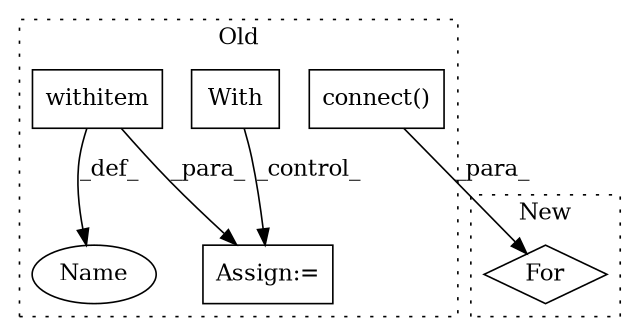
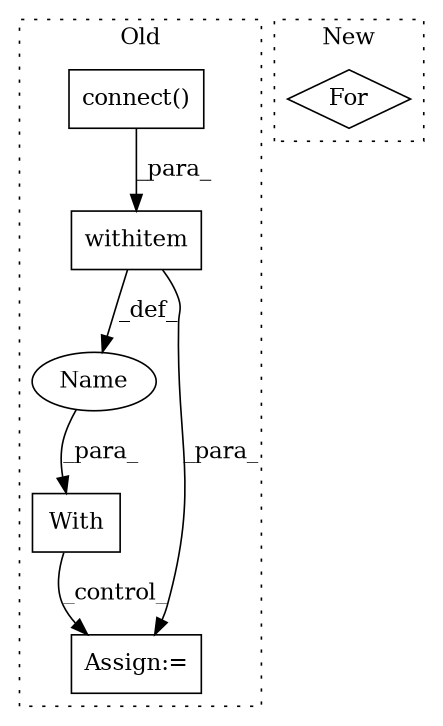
  digraph {
    node [l=3 shape=box]
    n1 [a=75 l="16,1" label="connect()" s="12509,12527"]
    n2 [a=39 l="5,33" label=With s="12504,12516"]
    n3 [a=87 label=Name s=12532 shape=ellipse]
    n4 [a=68 label="Assign:=" s=12615]
    n5 [a=49 l=7 label=withitem s=12509]
    n6 [a=107 l="4,18" label=For s="10867,10902" shape=diamond]
    subgraph cluster_1 {
      label=Old
      style=dotted
      n1
      n2
      n3
      n4
      n5
    }
    subgraph cluster_2 {
      label=New
      style=dotted
      n6
    }
-   n1 -> n6 [label=_para_]
+   n1 -> n5 [label=_para_]
    n2 -> n4 [label=_control_]
+   n3 -> n2 [label=_para_]
    n5 -> n3 [label=_def_]
    n5 -> n4 [label=_para_]
  }
